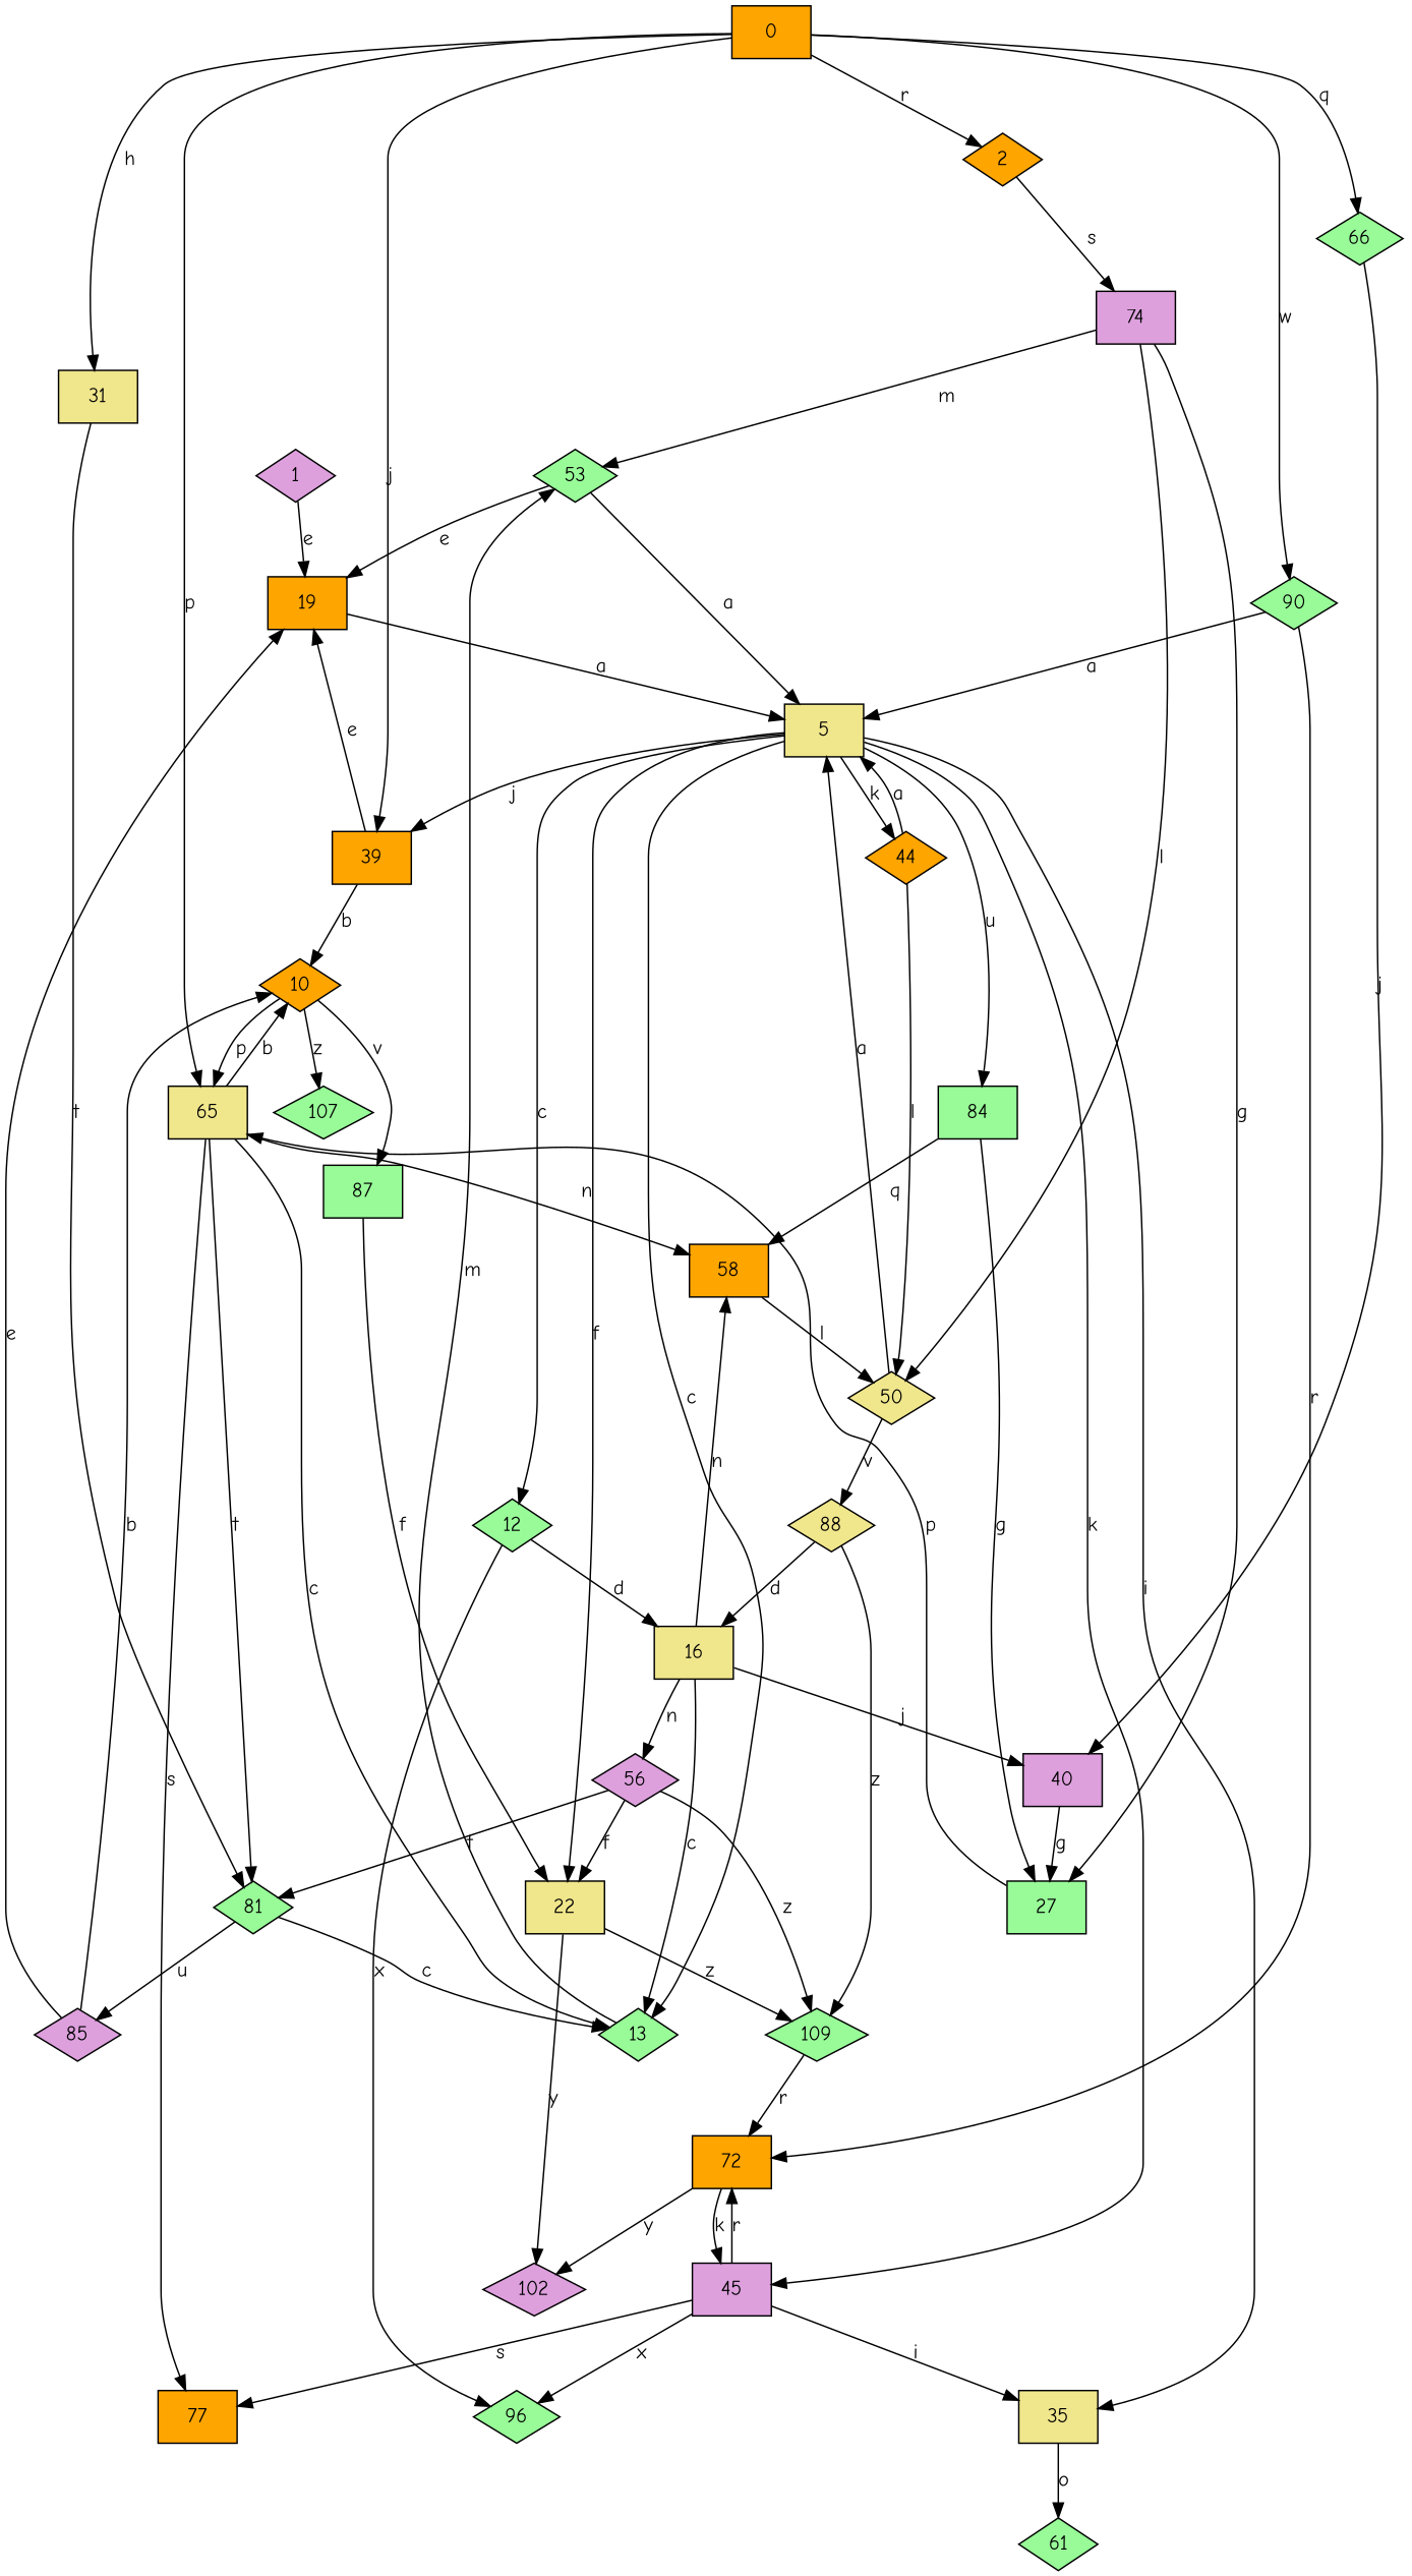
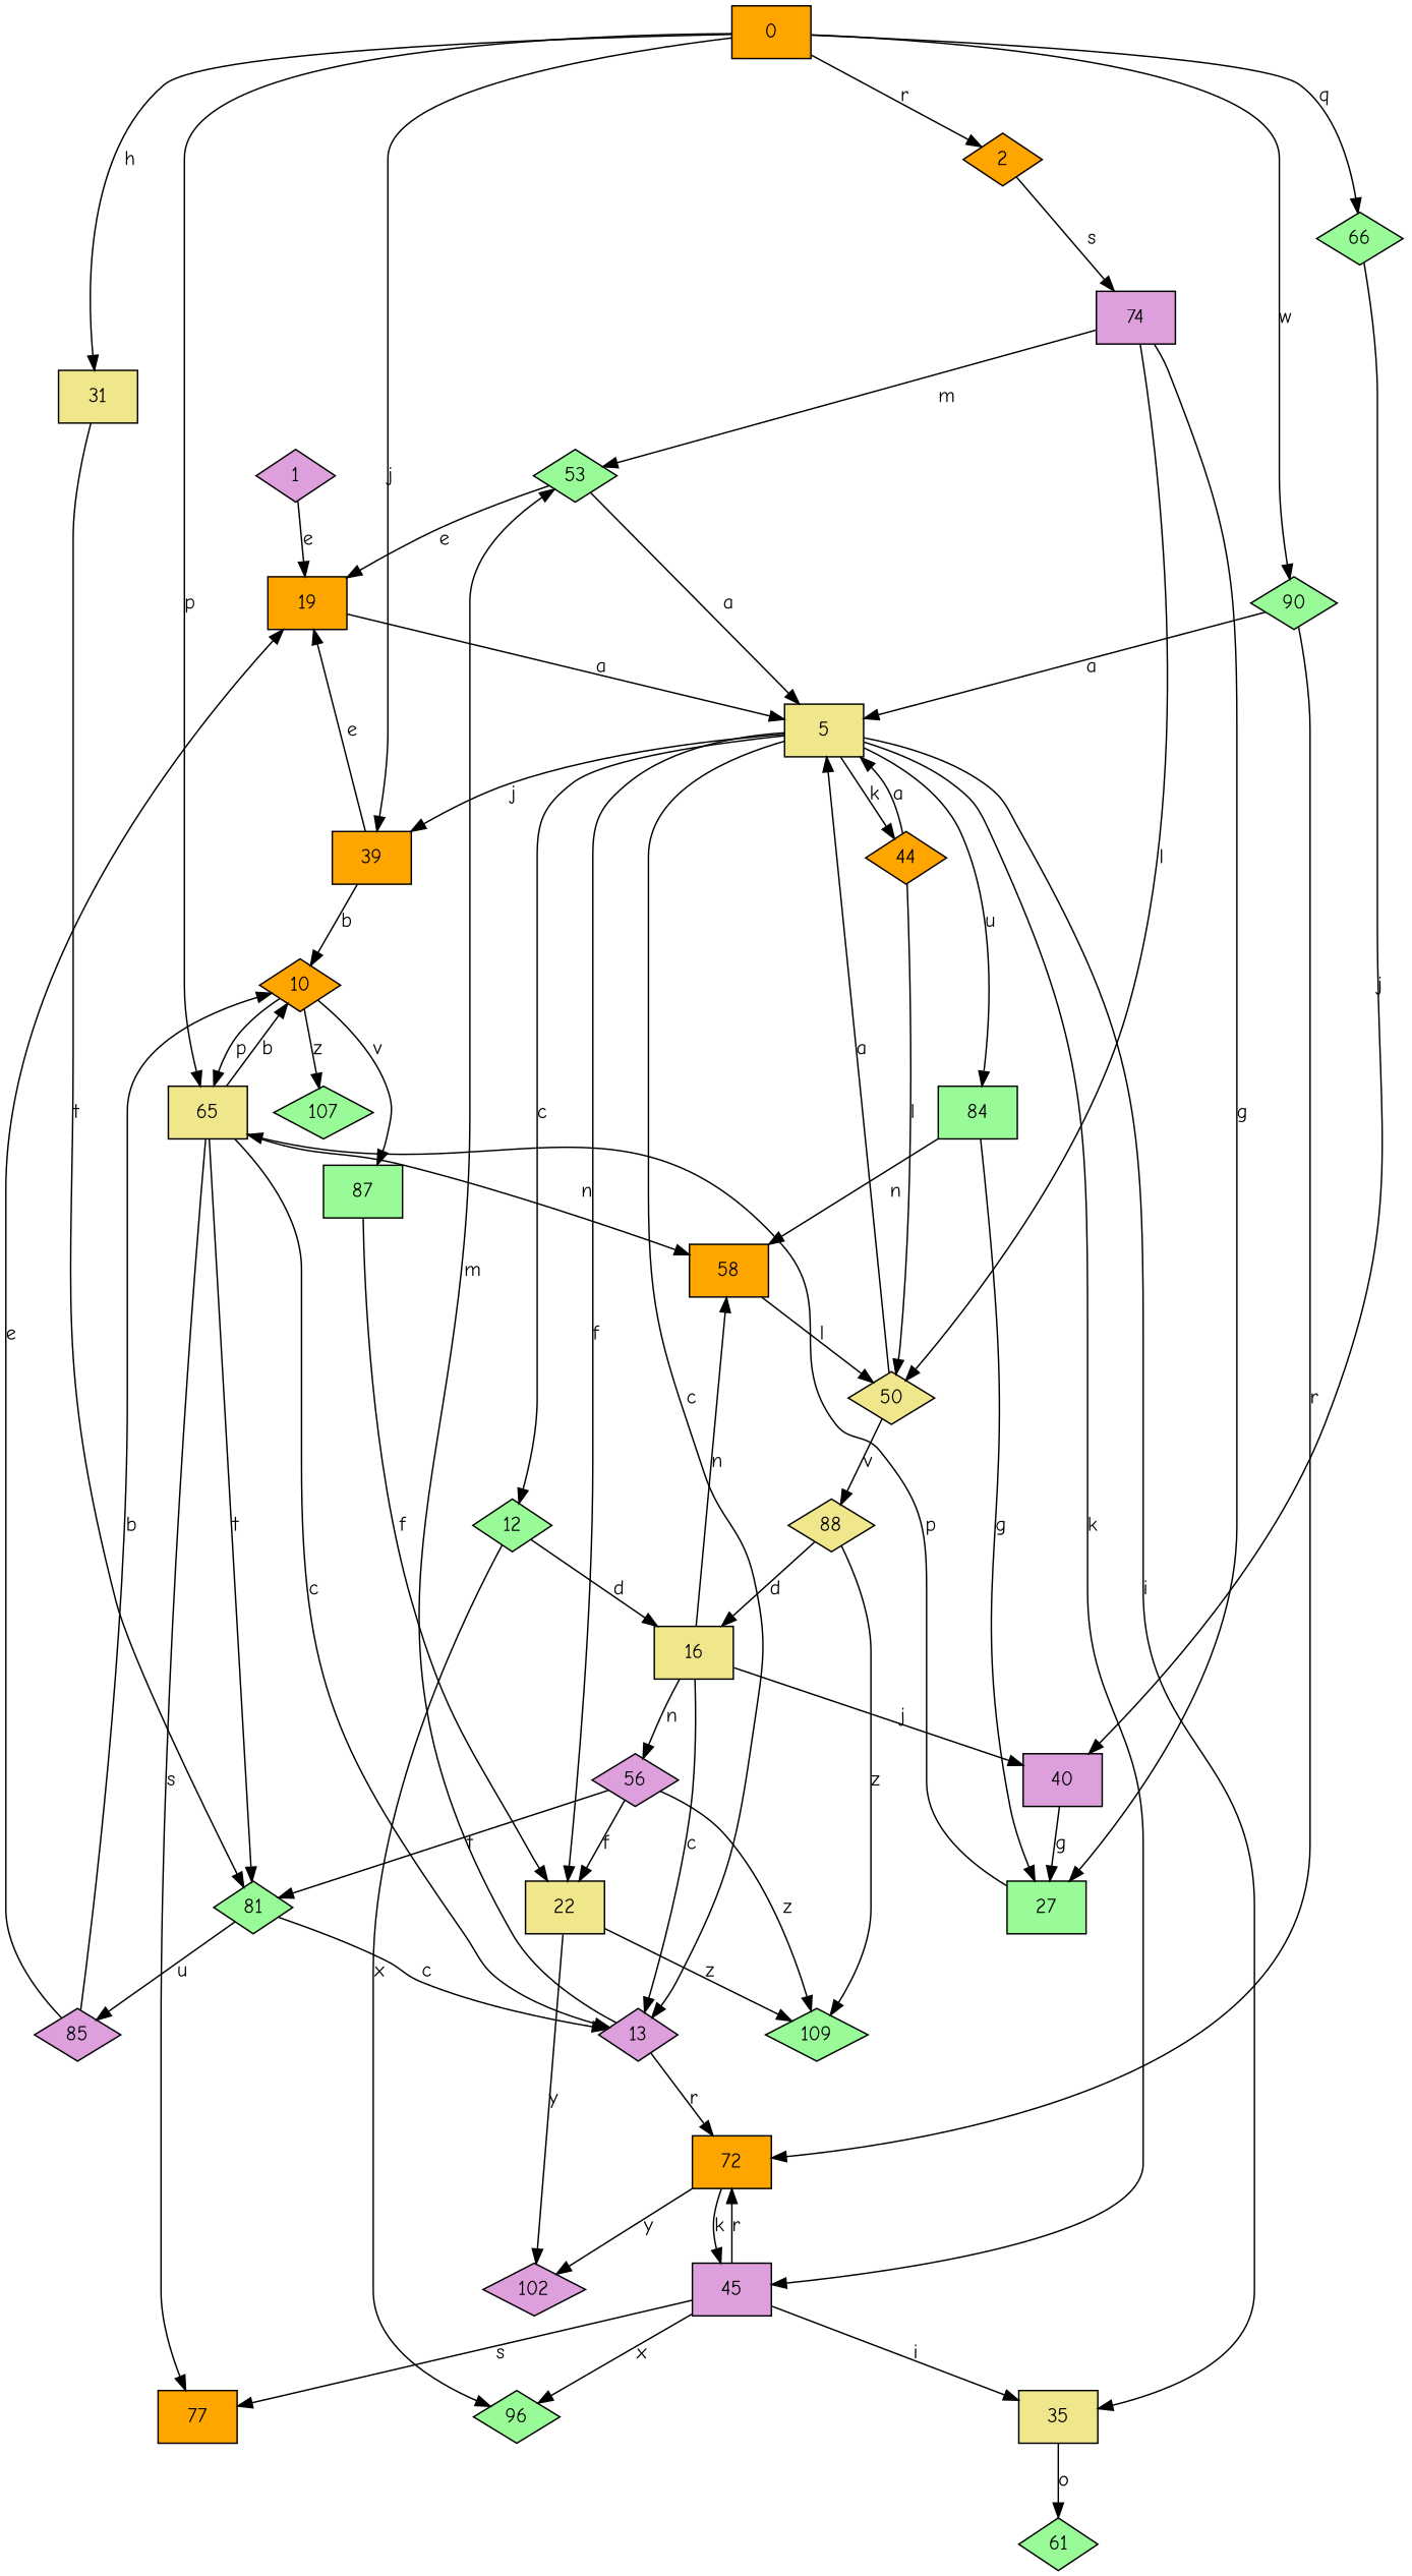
  strict digraph {
    fontname="Comic Neue"
    node [fillcolor=palegreen fontname="Comic Neue" shape=diamond style=filled]
    edge [fontname="Comic Neue"]
    0 [fillcolor=orange shape=box]
    2 [fillcolor=orange]
    31 [fillcolor=khaki shape=box]
    39 [fillcolor=orange shape=box]
    65 [fillcolor=khaki shape=box]
    66
    90
    74 [fillcolor=plum shape=box]
    81
    19 [fillcolor=orange shape=box]
    10 [fillcolor=orange]
-   13
+   13 [fillcolor=plum]
    58 [fillcolor=orange shape=box]
    77 [fillcolor=orange shape=box]
    40 [fillcolor=plum shape=box]
    5 [fillcolor=khaki shape=box]
    72 [fillcolor=orange shape=box]
    1 [fillcolor=plum]
    53
    27 [shape=box]
    50 [fillcolor=khaki]
    12
    22 [fillcolor=khaki shape=box]
    35 [fillcolor=khaki shape=box]
    44 [fillcolor=orange]
    45 [fillcolor=plum shape=box]
    84 [shape=box]
    16 [fillcolor=khaki shape=box]
    96
    n30 [fillcolor=plum label=102]
    109
    61
    87 [shape=box]
    107
    56 [fillcolor=plum]
    85 [fillcolor=plum]
    88 [fillcolor=khaki]
    0 -> 2 [label=r]
    0 -> 31 [label=h]
    0 -> 39 [label=j]
    0 -> 65 [label=p]
    0 -> 66 [label=q]
    0 -> 90 [label=w]
    2 -> 74 [label=s]
    31 -> 81 [label=t]
    39 -> 19 [label=e]
    39 -> 10 [label=b]
    65 -> 81 [label=t]
    65 -> 10 [label=b]
    65 -> 13 [label=c]
    65 -> 58 [label=n]
    65 -> 77 [label=s]
    66 -> 40 [label=j]
    90 -> 5 [label=a]
    90 -> 72 [label=r]
    74 -> 53 [label=m]
    74 -> 27 [label=g]
    74 -> 50 [label=l]
    81 -> 13 [label=c]
    81 -> 85 [label=u]
    19 -> 5 [label=a]
    10 -> 65 [label=p]
    10 -> 87 [label=v]
    10 -> 107 [label=z]
-   109 -> 72 [label=r]
+   13 -> 72 [label=r]
    13 -> 53 [label=m]
    58 -> 50 [label=l]
    40 -> 27 [label=g]
    5 -> 39 [label=j]
    5 -> 13 [label=c]
    5 -> 12 [label=c]
    5 -> 22 [label=f]
    5 -> 35 [label=i]
    5 -> 44 [label=k]
    5 -> 45 [label=k]
    5 -> 84 [label=u]
    72 -> 45 [label=k]
    72 -> n30 [label=y]
    1 -> 19 [label=e]
    53 -> 19 [label=e]
    53 -> 5 [label=a]
    27 -> 65 [label=p]
    50 -> 5 [label=a]
    50 -> 88 [label=v]
    12 -> 16 [label=d]
    12 -> 96 [label=x]
    22 -> n30 [label=y]
    22 -> 109 [label=z]
    35 -> 61 [label=o]
    44 -> 5 [label=a]
    44 -> 50 [label=l]
    45 -> 77 [label=s]
    45 -> 72 [label=r]
    45 -> 35 [label=i]
    45 -> 96 [label=x]
-   84 -> 58 [label=q]
+   84 -> 58 [label=n]
    84 -> 27 [label=g]
    16 -> 13 [label=c]
    16 -> 58 [label=n]
    16 -> 40 [label=j]
    16 -> 56 [label=n]
    87 -> 22 [label=f]
    56 -> 81 [label=t]
    56 -> 22 [label=f]
    56 -> 109 [label=z]
    85 -> 19 [label=e]
    85 -> 10 [label=b]
    88 -> 16 [label=d]
    88 -> 109 [label=z]
  }
